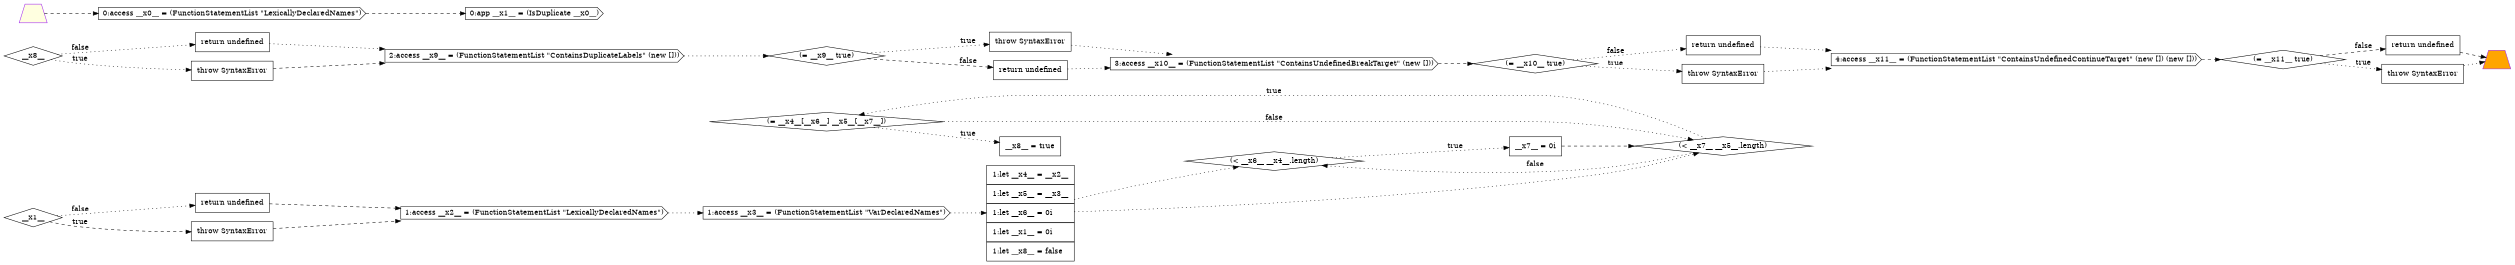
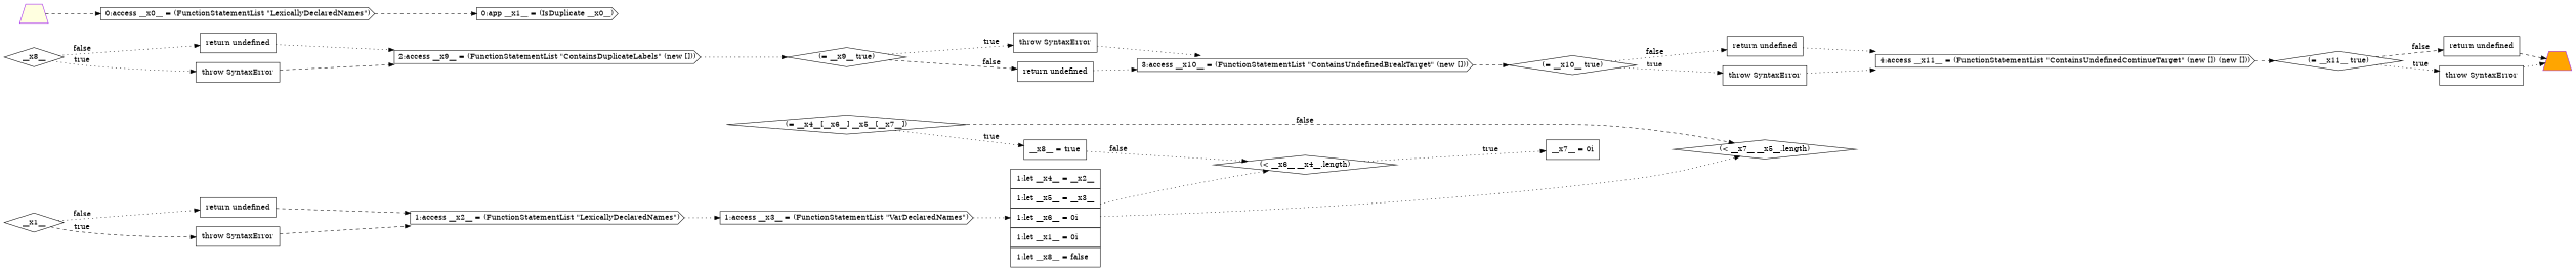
  digraph {
    rankdir=LR
    node [color=black fillcolor=white shape=none style=filled]
    edge [color=black style=dotted]
    n1 [label=<<font color="black">(= __x4__[__x6__] __x5__[__x7__])</font>> shape=diamond]
    n2 [label=<<font color="black">     <table border="0" cellborder="1" cellspacing="0" cellpadding="10">       <tr><td align="left">__x8__ = true</td></tr>     </table>   </font>> margin=0]
    n3 [label=<<font color="black">(&lt; __x7__ __x5__.length)</font>> shape=diamond]
    n4 [label=<<font color="black">(&lt; __x6__ __x4__.length)</font>> shape=diamond]
    n5 [label=<<font color="black">     <table border="0" cellborder="1" cellspacing="0" cellpadding="10">       <tr><td align="left">return undefined</td></tr>     </table>   </font>> margin=0]
    n6 [label=<<font color="black">4:access __x11__ = (FunctionStatementList &quot;ContainsUndefinedContinueTarget&quot; (new []) (new []))</font>> shape=cds]
    n7 [label=<<font color="black">(= __x11__ true)</font>> shape=diamond]
    n8 [label=<<font color="black">     <table border="0" cellborder="1" cellspacing="0" cellpadding="10">       <tr><td align="left">throw SyntaxError</td></tr>     </table>   </font>> margin=0]
    n9 [label=<<font color="black">3:access __x10__ = (FunctionStatementList &quot;ContainsUndefinedBreakTarget&quot; (new []))</font>> shape=cds]
    n10 [label=<<font color="black">(= __x10__ true)</font>> shape=diamond]
    n11 [label=<<font color="black">     <table border="0" cellborder="1" cellspacing="0" cellpadding="10">       <tr><td align="left">return undefined</td></tr>     </table>   </font>> margin=0]
    n12 [label=<<font color="black">1:access __x3__ = (FunctionStatementList &quot;VarDeclaredNames&quot;)</font>> shape=cds]
    n13 [label=<<font color="black">     <table border="0" cellborder="1" cellspacing="0" cellpadding="10">       <tr><td align="left">1:let __x4__ = __x2__</td></tr>       <tr><td align="left">1:let __x5__ = __x3__</td></tr>       <tr><td align="left">1:let __x6__ = 0i</td></tr>       <tr><td align="left">1:let __x1__ = 0i</td></tr>       <tr><td align="left">1:let __x8__ = false</td></tr>     </table>   </font>> margin=0]
    n14 [label=<<font color="black">     <table border="0" cellborder="1" cellspacing="0" cellpadding="10">       <tr><td align="left">return undefined</td></tr>     </table>   </font>> margin=0]
    n15 [label=<<font color="black">2:access __x9__ = (FunctionStatementList &quot;ContainsDuplicateLabels&quot; (new []))</font>> shape=cds]
    n16 [label=<<font color="black">(= __x9__ true)</font>> shape=diamond]
    n17 [label=<<font color="black">     <table border="0" cellborder="1" cellspacing="0" cellpadding="10">       <tr><td align="left">__x7__ = 0i</td></tr>     </table>   </font>> margin=0]
    n18 [label=<<font color="black">__x1__</font>> shape=diamond]
    n19 [label=<<font color="black">     <table border="0" cellborder="1" cellspacing="0" cellpadding="10">       <tr><td align="left">return undefined</td></tr>     </table>   </font>> margin=0]
    n20 [label=<<font color="black">     <table border="0" cellborder="1" cellspacing="0" cellpadding="10">       <tr><td align="left">throw SyntaxError</td></tr>     </table>   </font>> margin=0]
    n21 [label=<<font color="black">1:access __x2__ = (FunctionStatementList &quot;LexicallyDeclaredNames&quot;)</font>> shape=cds]
    n22 [color=purple fillcolor=lightyellow label=" " shape=trapezium]
    n23 [label=<<font color="black">0:access __x0__ = (FunctionStatementList &quot;LexicallyDeclaredNames&quot;)</font>> shape=cds]
    n24 [label=<<font color="black">0:app __x1__ = (IsDuplicate __x0__)</font>> shape=cds]
    n25 [label=<<font color="black">     <table border="0" cellborder="1" cellspacing="0" cellpadding="10">       <tr><td align="left">return undefined</td></tr>     </table>   </font>> margin=0]
    n26 [label=<<font color="black">     <table border="0" cellborder="1" cellspacing="0" cellpadding="10">       <tr><td align="left">throw SyntaxError</td></tr>     </table>   </font>> margin=0]
    n27 [color=purple fillcolor=orange label=" " shape=trapezium]
    n28 [label=<<font color="black">__x8__</font>> shape=diamond]
    n29 [label=<<font color="black">     <table border="0" cellborder="1" cellspacing="0" cellpadding="10">       <tr><td align="left">throw SyntaxError</td></tr>     </table>   </font>> margin=0]
    n30 [label=<<font color="black">     <table border="0" cellborder="1" cellspacing="0" cellpadding="10">       <tr><td align="left">throw SyntaxError</td></tr>     </table>   </font>> margin=0]
    n1 -> n2 [label=<<font color="black">true</font>>]
-   n1 -> n3 [label=<<font color="black">false</font>>]
-   n3 -> n1 [label=<<font color="black">true</font>>]
-   n3 -> n4 [label=<<font color="black">false</font>>]
+   n1 -> n3 [label=<<font color="black">false</font>> style=dashed]
+   n2 -> n4 [label=<<font color="black">false</font>>]
    n4 -> n17 [label=<<font color="black">true</font>>]
    n5 -> n6
    n6 -> n7 [style=dashed]
    n7 -> n25 [label=<<font color="black">false</font>> style=dashed]
    n7 -> n26 [label=<<font color="black">true</font>>]
    n8 -> n9
    n9 -> n10 [style=dashed]
    n10 -> n5 [label=<<font color="black">false</font>>]
    n10 -> n30 [label=<<font color="black">true</font>>]
    n11 -> n9
    n12 -> n13
    n13 -> n3
    n13 -> n4
    n14 -> n15
    n15 -> n16
    n16 -> n8 [label=<<font color="black">true</font>>]
    n16 -> n11 [label=<<font color="black">false</font>> style=dashed]
-   n17 -> n3 [style=dashed]
    n18 -> n19 [label=<<font color="black">false</font>>]
    n18 -> n20 [label=<<font color="black">true</font>> style=dashed]
    n19 -> n21 [style=dashed]
    n20 -> n21 [style=dashed]
    n21 -> n12
    n22 -> n23 [style=dashed]
    n23 -> n24 [style=dashed]
    n25 -> n27 [style=dashed]
    n26 -> n27
    n28 -> n14 [label=<<font color="black">false</font>>]
    n28 -> n29 [label=<<font color="black">true</font>>]
    n29 -> n15 [style=dashed]
    n30 -> n6
  }
